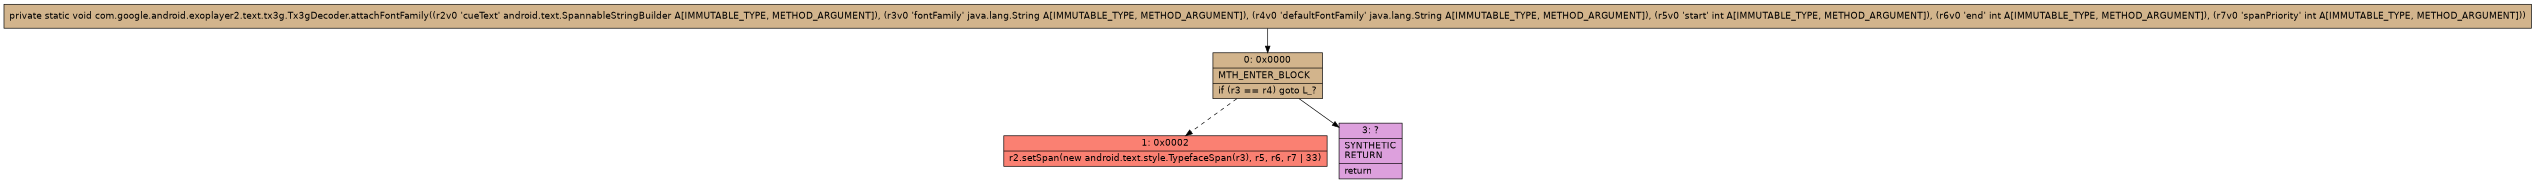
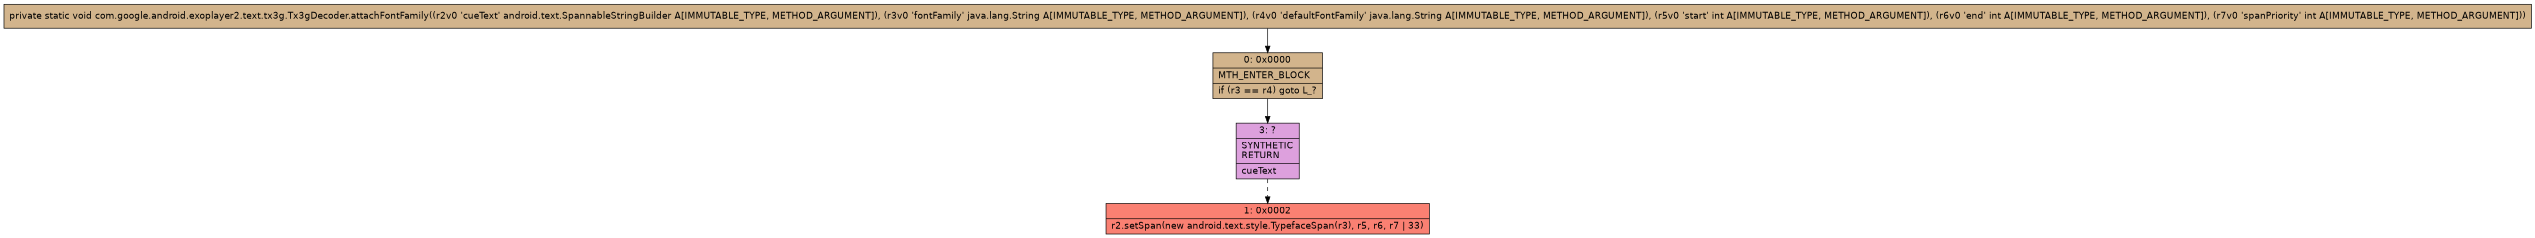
  digraph {
    fontname="DejaVu Sans"
    node [fillcolor=tan fontname="DejaVu Sans" shape=record style=filled]
    edge [fontname="DejaVu Sans"]
    n1 [label="{0\:\ 0x0000|MTH_ENTER_BLOCK\l|if (r3 == r4) goto L_?\l}"]
    n2 [fillcolor=salmon label="{1\:\ 0x0002|r2.setSpan(new android.text.style.TypefaceSpan(r3), r5, r6, r7 \| 33)\l}"]
-   n3 [fillcolor=plum label="{3\:\ ?|SYNTHETIC\lRETURN\l|return\l}"]
+   n3 [fillcolor=plum label="{3\:\ ?|SYNTHETIC\lRETURN\l|cueText\l}"]
    n4 [label="{private static void com.google.android.exoplayer2.text.tx3g.Tx3gDecoder.attachFontFamily((r2v0 'cueText' android.text.SpannableStringBuilder A[IMMUTABLE_TYPE, METHOD_ARGUMENT]), (r3v0 'fontFamily' java.lang.String A[IMMUTABLE_TYPE, METHOD_ARGUMENT]), (r4v0 'defaultFontFamily' java.lang.String A[IMMUTABLE_TYPE, METHOD_ARGUMENT]), (r5v0 'start' int A[IMMUTABLE_TYPE, METHOD_ARGUMENT]), (r6v0 'end' int A[IMMUTABLE_TYPE, METHOD_ARGUMENT]), (r7v0 'spanPriority' int A[IMMUTABLE_TYPE, METHOD_ARGUMENT])) }"]
-   n1 -> n2 [style=dashed]
+   n3 -> n2 [style=dashed]
    n1 -> n3
    n4 -> n1
  }
